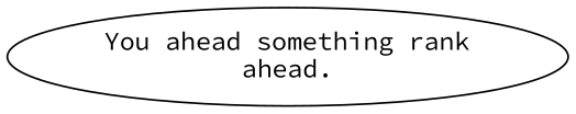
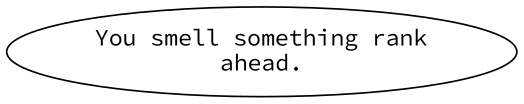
  digraph {
    fontname="Source Code Pro"
-   n1 [color="#000000" fillcolor="#FFFFFF" label="You ahead something rank\nahead." style=filled fontname="Source Code Pro"]
+   n1 [color="#000000" fillcolor="#FFFFFF" label="You smell something rank\nahead." style=filled fontname="Source Code Pro"]
  }
